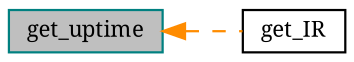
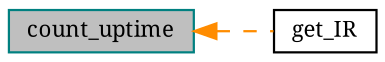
  digraph {
    rankdir=LR
    fontname="Noto Serif"
    node [fontname="Noto Serif" fontsize=10 shape=record style=filled]
-   n1 [color=teal fillcolor=grey75 fontcolor=black height=0.2 label=get_uptime width=0.4]
+   n1 [color=teal fillcolor=grey75 fontcolor=black height=0.2 label=count_uptime width=0.4]
    n2 [color=black fillcolor=white height=0.2 label=get_IR width=0.4]
    n1 -> n2 [color=darkorange dir=back fontname="Noto Serif" fontsize=10 labelfontname=Helvetica labelfontsize=10 style=dashed]
  }
